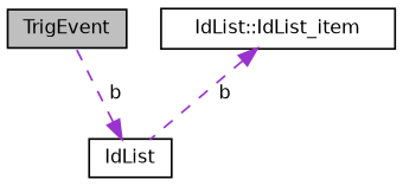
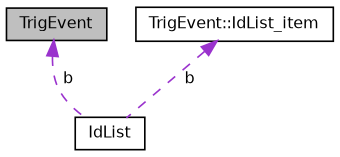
  digraph {
    node [color=black fillcolor=white fontname=Helvetica fontsize=10 shape=record style=filled]
    edge [color=darkorchid3 dir=back fontname=Helvetica fontsize=10 labelfontname=Helvetica labelfontsize=10 style=dashed]
    n1 [fillcolor=grey75 fontcolor=black height=0.2 label=TrigEvent width=0.4]
    n2 [height=0.2 label=IdList width=0.4]
-   n3 [height=0.2 label="IdList::IdList_item" width=0.4]
-   n2 -> n1 [label=" b"]
+   n3 [height=0.2 label="TrigEvent::IdList_item" width=0.4]
+   n1 -> n2 [label=" b"]
    n3 -> n2 [label=" b"]
  }
